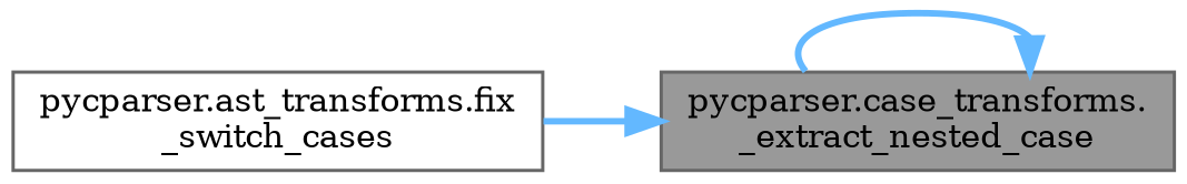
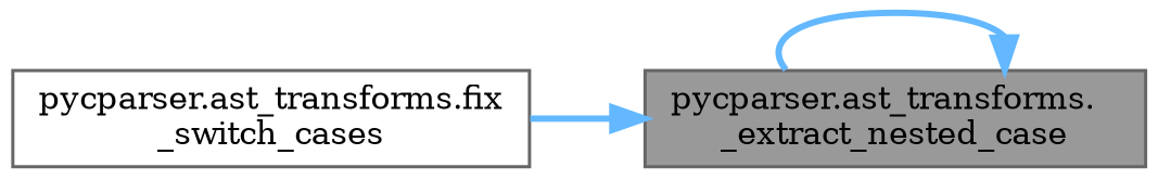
  digraph {
    rankdir=RL
    fontname="DejaVu Serif"
    node [fontname="DejaVu Serif" fontsize=10 shape=box style=filled]
    edge [color=steelblue1 dir=back fontname="DejaVu Serif" fontsize=10 labelfontname=Helvetica labelfontsize=10 style=bold]
-   n1 [color=gray40 fillcolor=grey60 fontcolor=black height=0.2 label="pycparser.case_transforms.\l_extract_nested_case" width=0.4]
+   n1 [color=gray40 fillcolor=grey60 fontcolor=black height=0.2 label="pycparser.ast_transforms.\l_extract_nested_case" width=0.4]
    n2 [color=grey40 fillcolor=white height=0.2 label="pycparser.ast_transforms.fix\l_switch_cases" width=0.4]
    n1 -> n1
    n1 -> n2
  }
